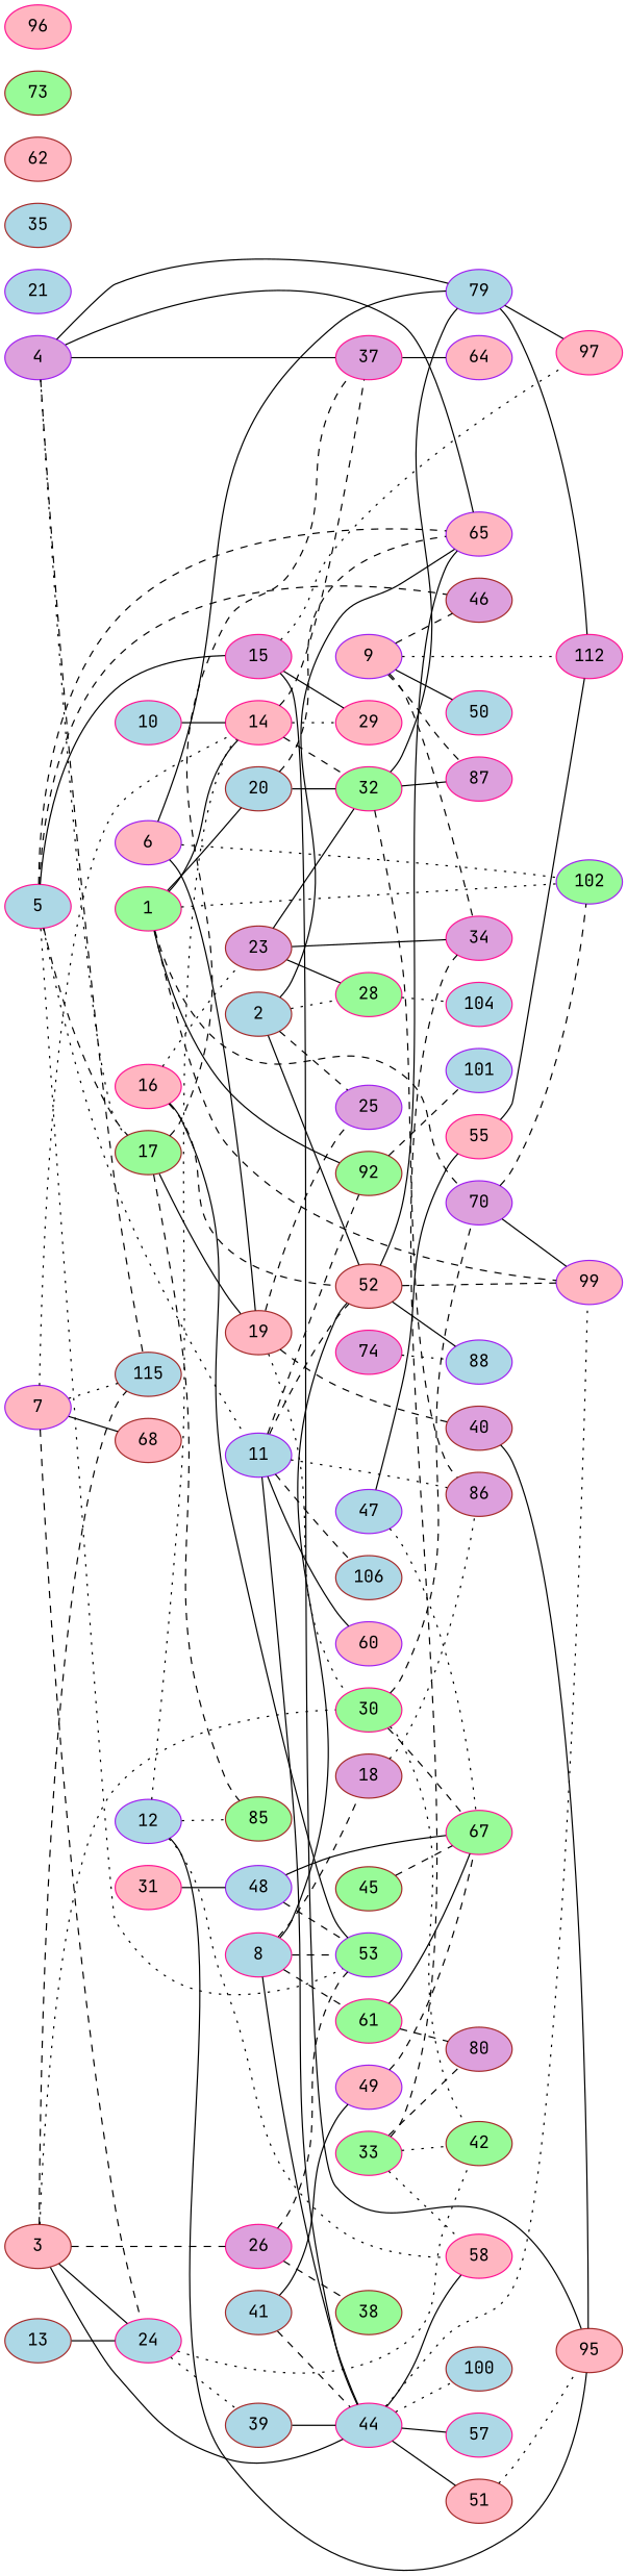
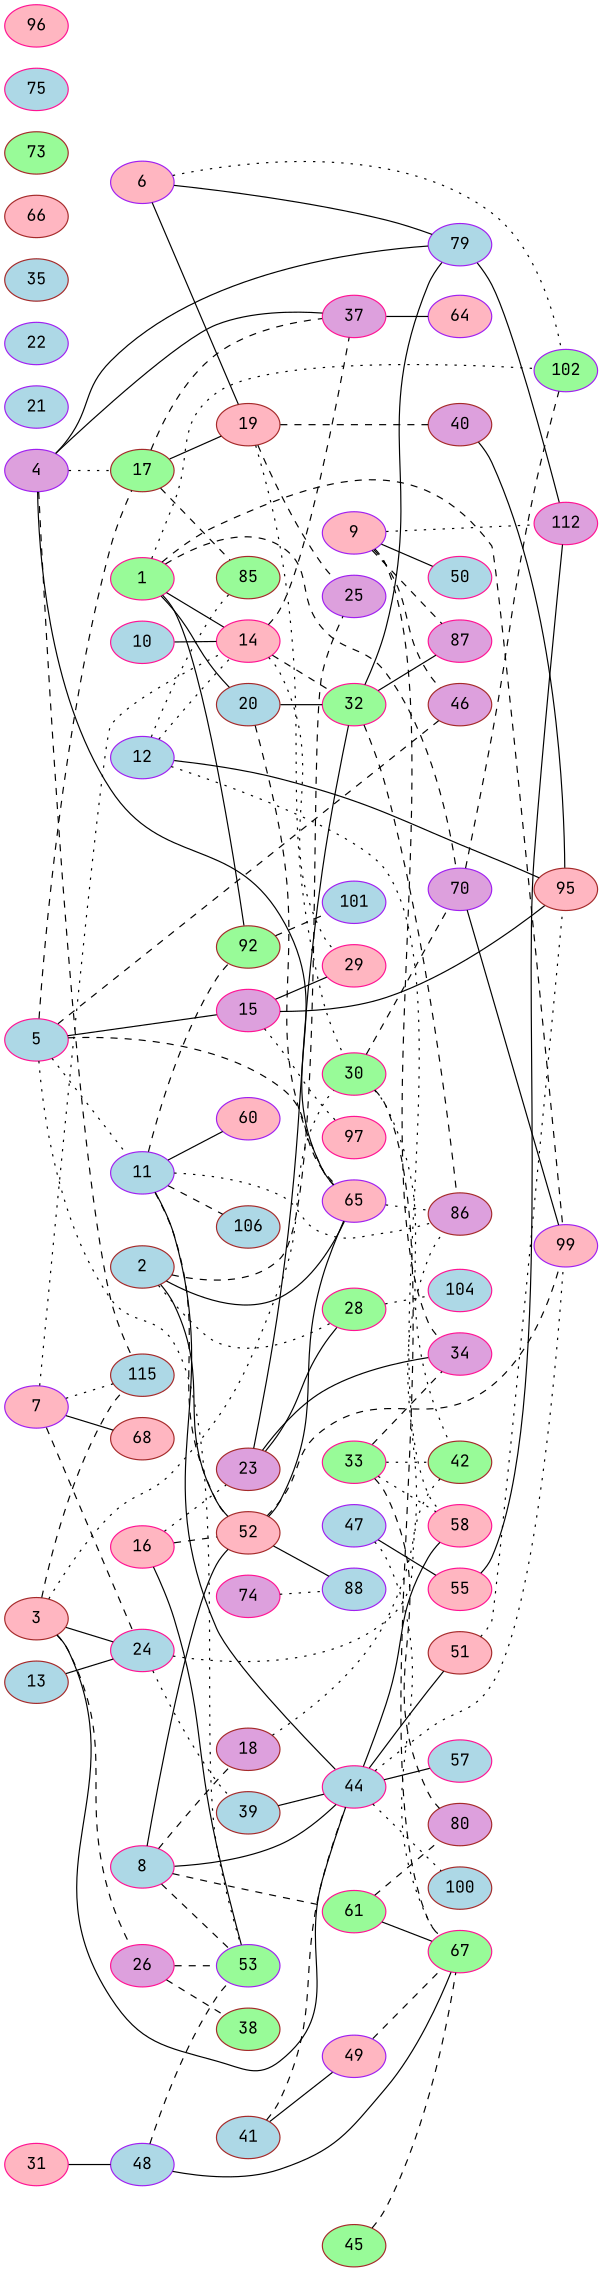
  graph {
    fontname="JetBrains Mono"
    rankdir=LR
    node [color=deeppink fillcolor=lightblue fontname="JetBrains Mono" style=filled]
    edge [fontname="JetBrains Mono" style=solid]
    1 [fillcolor=palegreen super="+89"]
    14 [fillcolor=lightpink super="+36"]
    20 [color=brown]
    70 [color=purple fillcolor=plum super="+83"]
    92 [color=brown fillcolor=palegreen super="+94"]
    99 [color=purple fillcolor=lightpink]
    102 [color=purple fillcolor=palegreen]
    37 [fillcolor=plum super="+77"]
    29 [fillcolor=lightpink super="+56"]
    32 [fillcolor=palegreen super="+59"]
    n11 [color=purple fillcolor=lightpink label=65 super="+109"]
    101 [color=purple]
    2 [color=brown super="+71"]
    25 [color=purple fillcolor=plum]
    28 [fillcolor=palegreen super="+62"]
    52 [color=brown fillcolor=lightpink super="+84"]
    104
    88 [color=purple]
    86 [color=brown fillcolor=plum]
    3 [color=brown fillcolor=lightpink super="+72"]
    24 [super="+76"]
    26 [fillcolor=plum super="+108"]
    30 [fillcolor=palegreen super="+81"]
    44 [super="+105"]
    115 [color=brown]
    39 [color=brown super="+98"]
    42 [color=brown fillcolor=palegreen super="+43"]
    53 [color=purple fillcolor=palegreen super="+113"]
    38 [color=brown fillcolor=palegreen]
    67 [fillcolor=palegreen super="+82"]
    58 [fillcolor=lightpink]
    51 [color=brown fillcolor=lightpink]
    57
    100 [color=brown]
    17 [color=brown fillcolor=palegreen super="+114"]
    19 [color=brown fillcolor=lightpink super="+69"]
    85 [color=brown fillcolor=palegreen]
    4 [color=purple fillcolor=plum]
    79 [color=purple]
    64 [color=purple fillcolor=lightpink]
    112 [fillcolor=plum]
    97 [fillcolor=lightpink super="+107"]
    5 [super="+54"]
    11 [color=purple super="+110"]
    15 [fillcolor=plum]
    46 [color=brown fillcolor=plum]
    60 [color=purple fillcolor=lightpink]
    106 [color=brown]
    95 [color=brown fillcolor=lightpink]
    6 [color=purple fillcolor=lightpink super="+27"]
    40 [color=brown fillcolor=plum]
    7 [color=purple fillcolor=lightpink]
    68 [color=brown fillcolor=lightpink]
    8 [super="+93"]
    18 [color=brown fillcolor=plum]
    61 [fillcolor=palegreen super="+65"]
    80 [color=brown fillcolor=plum]
    9 [color=purple fillcolor=lightpink super="+91"]
    34 [fillcolor=plum super="+90"]
    50
    87 [fillcolor=plum]
    10
    12 [color=purple super="+78"]
    13 [color=brown]
    23 [color=brown fillcolor=plum super="+103"]
    16 [fillcolor=lightpink]
    21 [color=purple]
+   22 [color=purple]
    31 [fillcolor=lightpink]
    48 [color=purple]
    33 [fillcolor=palegreen]
    35 [color=brown]
    41 [color=brown]
    49 [color=purple fillcolor=lightpink]
    45 [color=brown fillcolor=palegreen]
    47 [color=purple]
    55 [fillcolor=lightpink]
-   66 [color=brown fillcolor=lightpink super="+111" label=62]
+   66 [color=brown fillcolor=lightpink super="+111"]
    73 [color=brown fillcolor=palegreen]
    74 [fillcolor=plum]
+   75
    96 [fillcolor=lightpink]
    1 -- 14 [weight=2]
    1 -- 20
    1 -- 70 [style=dashed]
    1 -- 92
    1 -- 99 [style=dashed]
    1 -- 102 [style=dotted]
    14 -- 37 [style=dashed]
    14 -- 29 [style=dotted]
    14 -- 32 [style=dashed]
    20 -- 32
    20 -- n11 [style=dashed]
    70 -- 99
    70 -- 102 [style=dashed]
    92 -- 101 [style=dashed]
    37 -- 64
    32 -- 86 [style=dashed]
    32 -- 79
    32 -- 87
+   n11 -- 86 [style=dotted]
    2 -- n11
    2 -- 25 [style=dashed]
    2 -- 28 [style=dotted]
    2 -- 52
    28 -- 104 [style=dotted]
    52 -- 99 [style=dashed]
    52 -- n11
    52 -- 88
    3 -- 24
    3 -- 26 [style=dashed]
    3 -- 30 [style=dotted]
    3 -- 44
    3 -- 115 [style=dashed]
    24 -- 39 [style=dotted]
    24 -- 42 [style=dotted]
    26 -- 53 [style=dashed]
    26 -- 38 [style=dashed]
    30 -- 70 [style=dashed]
    30 -- 42 [style=dotted]
    30 -- 67 [style=dashed weight=2]
    44 -- 99 [style=dotted]
    44 -- 58
    44 -- 51
    44 -- 57
    44 -- 100 [style=dotted]
    39 -- 44
    51 -- 95 [style=dotted]
    17 -- 37 [style=dashed]
    17 -- 19
    17 -- 85 [style=dashed]
    19 -- 25 [style=dashed]
    19 -- 30 [style=dotted]
    19 -- 40 [style=dashed]
    4 -- 37
    4 -- n11
    4 -- 115 [style=dashed]
    4 -- 17 [style=dotted]
    4 -- 79
    79 -- 112
-   79 -- 97
    5 -- n11 [style=dashed]
    5 -- 53 [style=dotted]
    5 -- 17 [style=dashed]
    5 -- 11 [style=dotted]
    5 -- 15
    5 -- 46 [style=dashed]
    11 -- 92 [style=dashed]
    11 -- 52 [style=dashed]
    11 -- 86 [style=dotted]
    11 -- 44
    11 -- 60
    11 -- 106 [style=dashed]
    15 -- 29
    15 -- 97 [style=dotted]
    15 -- 95
    6 -- 102 [style=dotted]
    6 -- 19
    6 -- 79
    40 -- 95
    7 -- 14 [style=dotted]
    7 -- 24 [style=dashed]
    7 -- 115 [style=dotted]
    7 -- 68
    8 -- 52
    8 -- 44
    8 -- 53 [style=dashed]
    8 -- 18 [style=dashed]
    8 -- 61 [style=dashed]
    18 -- 86 [style=dotted]
    61 -- 67
    61 -- 80 [style=dashed]
    9 -- 112 [style=dotted]
    9 -- 46 [style=dashed]
    9 -- 34 [style=dashed]
    9 -- 50
    9 -- 87 [style=dashed]
    10 -- 14
    12 -- 14 [style=dotted]
    12 -- 58 [style=dotted]
    12 -- 85 [style=dotted]
    12 -- 95
    13 -- 24
    23 -- 32
    23 -- 28
    23 -- 34 [weight=2]
    16 -- 52 [style=dashed]
    16 -- 53
    16 -- 23 [style=dotted]
    31 -- 48
    48 -- 53 [style=dashed]
    48 -- 67
    33 -- 42 [style=dotted]
    33 -- 58 [style=dotted]
    33 -- 80 [style=dashed]
    33 -- 34 [style=dashed]
    41 -- 44 [style=dashed]
    41 -- 49
    49 -- 67 [style=dashed]
    45 -- 67 [style=dashed]
    47 -- 67 [style=dotted]
    47 -- 55
    55 -- 112
    74 -- 88 [style=dotted]
  }
